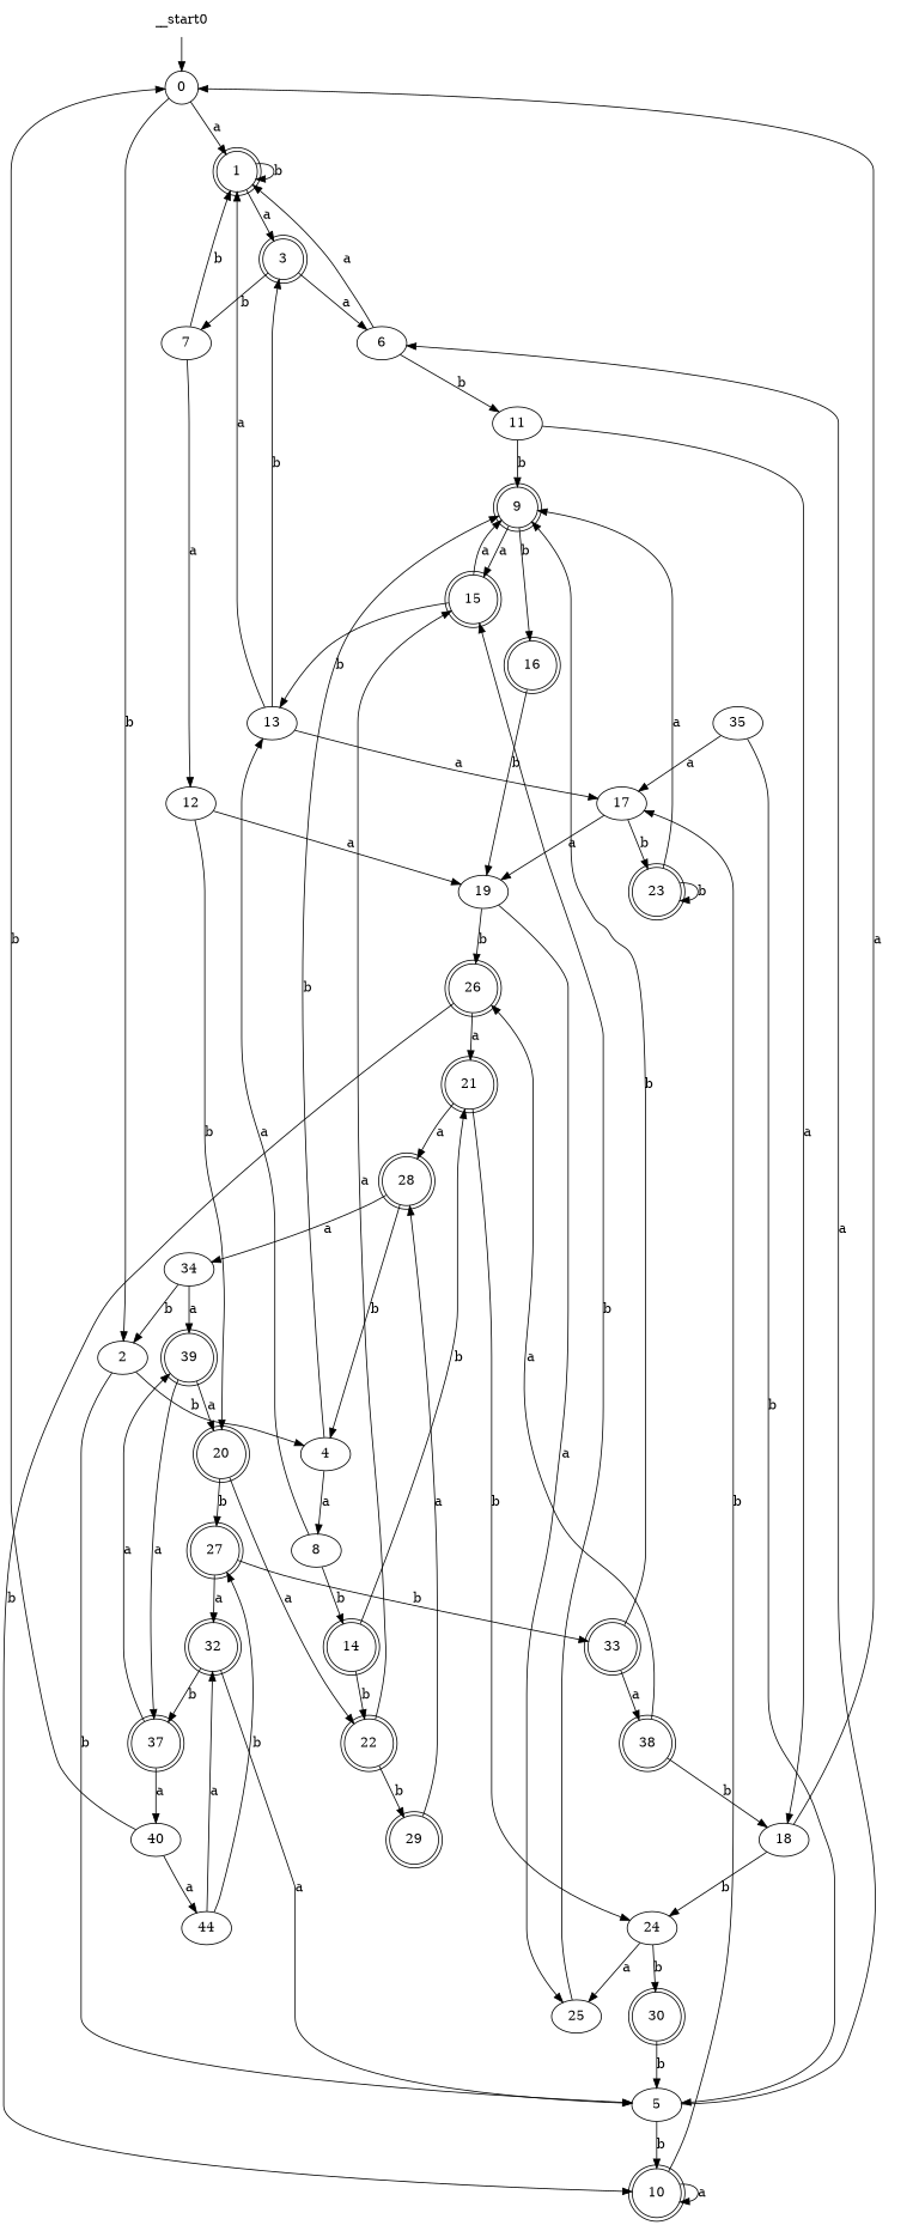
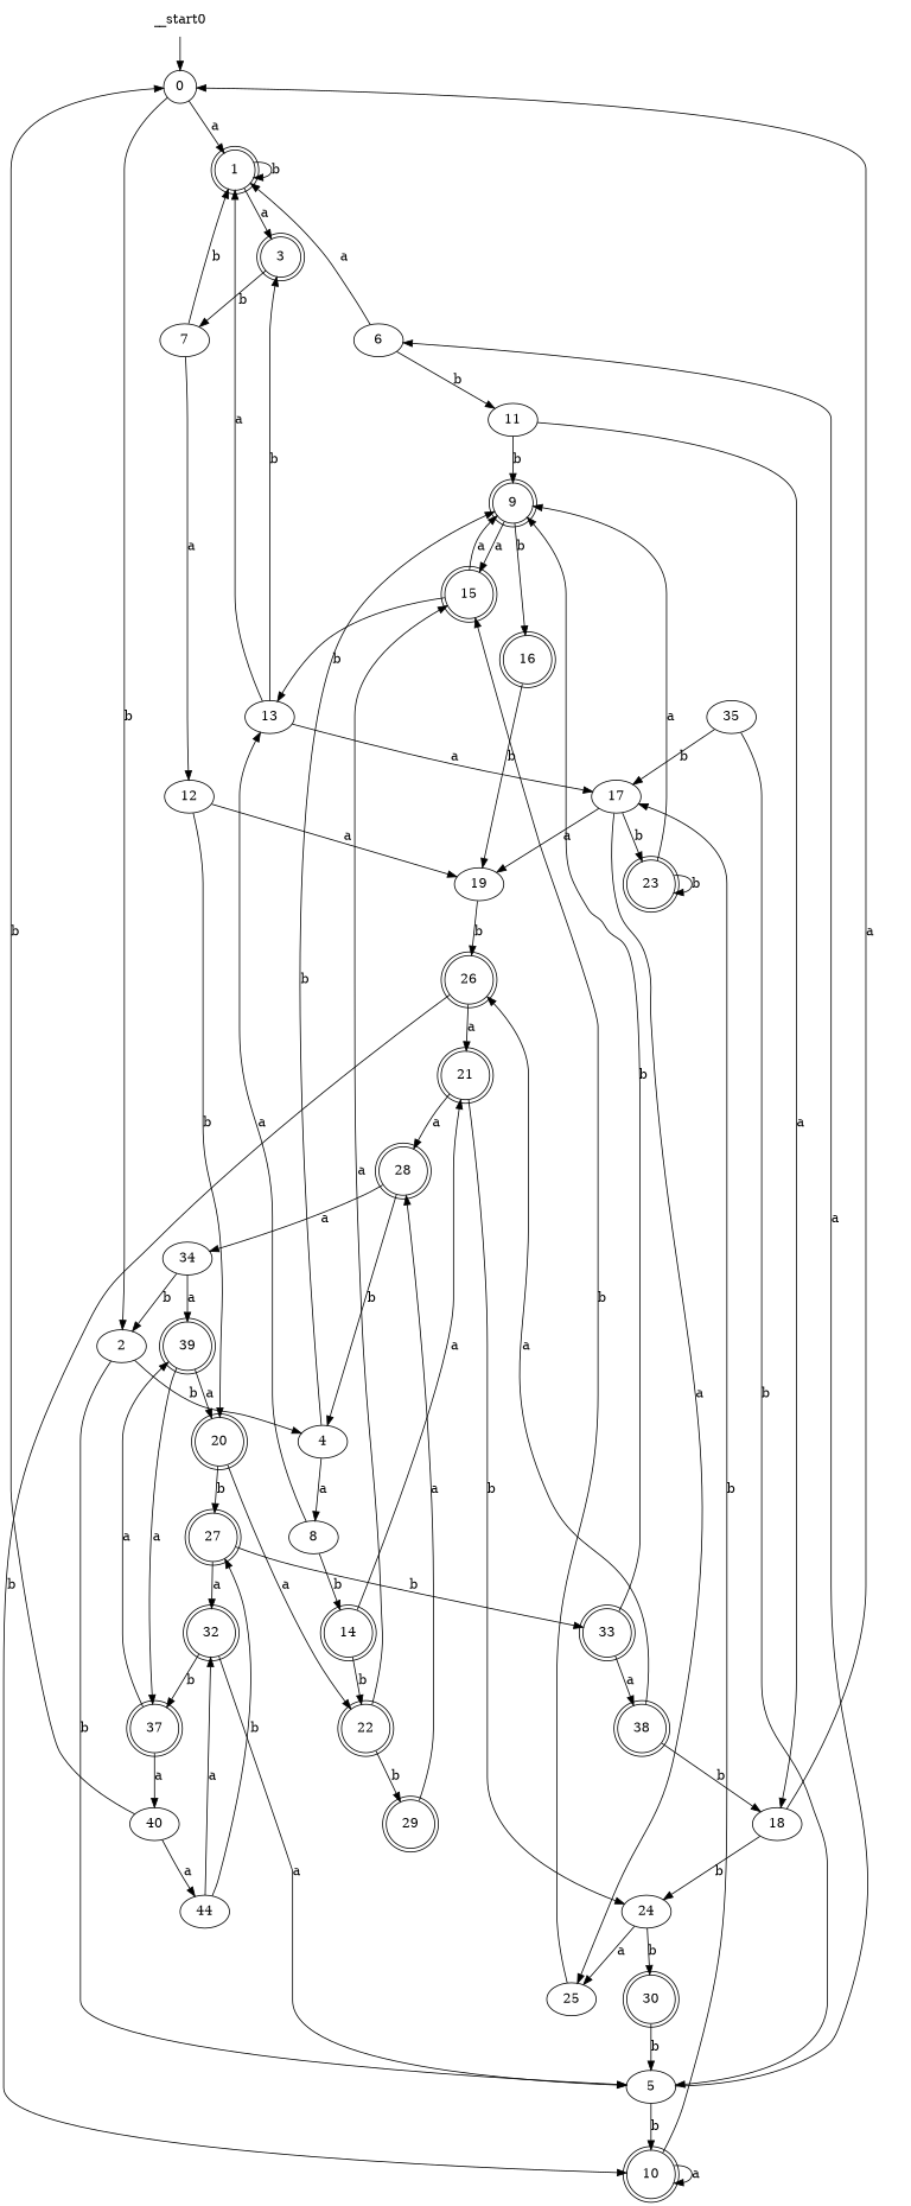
  digraph {
    node [shape=doublecircle]
    __start0 [shape=none]
    0 [shape=circle]
    1
    2 [shape=""]
    3
    4 [shape=""]
    5 [shape=""]
    6 [shape=""]
    7 [shape=""]
    8 [shape=""]
    9
    10
    11 [shape=""]
    12 [shape=""]
    13 [shape=""]
    14
    15
    16
    17 [shape=""]
    18 [shape=""]
    19 [shape=""]
    20
    21
    22
    23
    24 [shape=""]
    25 [shape=""]
    26
    27
    28
    29
    30
    32
    33
    34 [shape=""]
    37
    38
    39
    35 [shape=""]
    40 [shape=""]
    n41 [label=44 shape=""]
    __start0 -> 0
    0 -> 1 [label=a]
    0 -> 2 [label=b]
    1 -> 1 [label=b]
    1 -> 3 [label=a]
    2 -> 4 [label=b]
    2 -> 5 [label=b]
-   3 -> 6 [label=a]
    3 -> 7 [label=b]
    4 -> 8 [label=a]
    4 -> 9 [label=b]
    5 -> 6 [label=a]
    5 -> 10 [label=b]
    6 -> 1 [label=a]
    6 -> 11 [label=b]
    7 -> 1 [label=b]
    7 -> 12 [label=a]
    8 -> 13 [label=a]
    8 -> 14 [label=b]
    9 -> 15 [label=a]
    9 -> 16 [label=b]
    10 -> 10 [label=a]
    10 -> 17 [label=b]
    11 -> 9 [label=b]
    11 -> 18 [label=a]
    12 -> 19 [label=a]
    12 -> 20 [label=b]
    13 -> 1 [label=a]
    13 -> 3 [label=b]
    13 -> 17 [label=a]
-   14 -> 21 [label=b]
+   14 -> 21 [label=a]
    14 -> 22 [label=b]
    15 -> 9 [label=a]
    15 -> 13 [label=b]
    16 -> 19 [label=b]
    17 -> 19 [label=a]
    17 -> 23 [label=b]
    18 -> 0 [label=a]
    18 -> 24 [label=b]
-   19 -> 25 [label=a]
+   17 -> 25 [label=a]
    19 -> 26 [label=b]
    20 -> 22 [label=a]
    20 -> 27 [label=b]
    21 -> 24 [label=b]
    21 -> 28 [label=a]
    22 -> 15 [label=a]
    22 -> 29 [label=b]
    23 -> 9 [label=a]
    23 -> 23 [label=b]
    24 -> 25 [label=a]
    24 -> 30 [label=b]
    25 -> 15 [label=b]
    26 -> 10 [label=b]
    26 -> 21 [label=a]
    27 -> 32 [label=a]
    27 -> 33 [label=b]
    28 -> 4 [label=b]
    28 -> 34 [label=a]
    29 -> 28 [label=a]
    30 -> 5 [label=b]
    32 -> 5 [label=a]
    32 -> 37 [label=b]
    33 -> 9 [label=b]
    33 -> 38 [label=a]
    34 -> 2 [label=b]
    34 -> 39 [label=a]
    37 -> 39 [label=a]
    37 -> 40 [label=a]
    38 -> 18 [label=b]
    38 -> 26 [label=a]
    39 -> 20 [label=a]
    39 -> 37 [label=a]
    35 -> 5 [label=b]
-   35 -> 17 [label=a]
+   35 -> 17 [label=b]
    40 -> 0 [label=b]
    40 -> n41 [label=a]
    n41 -> 27 [label=b]
    n41 -> 32 [label=a]
  }
